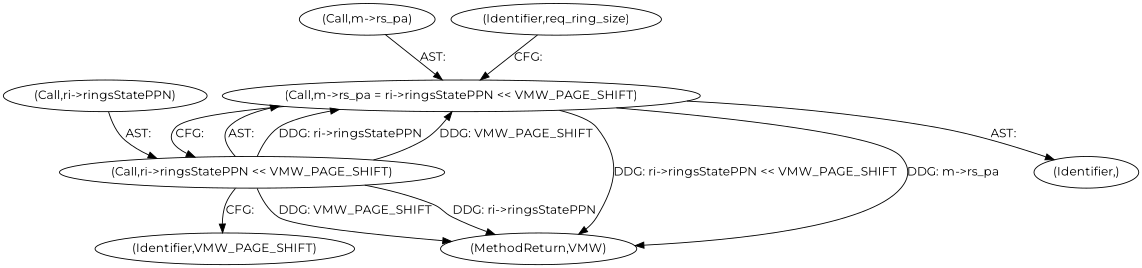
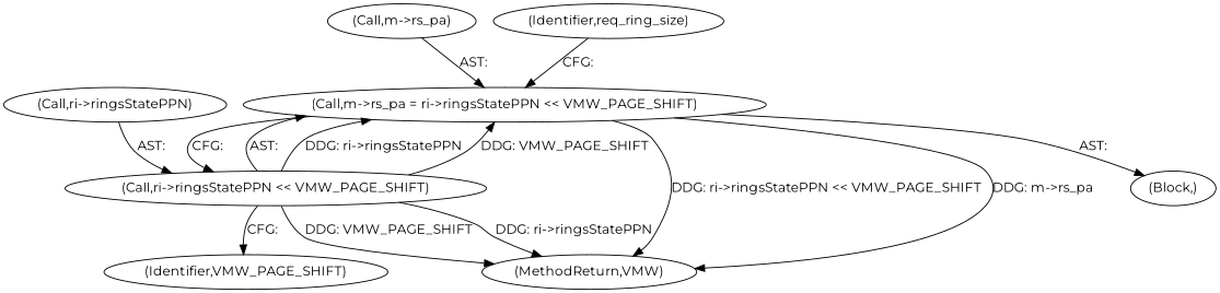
  digraph {
    fontname=Montserrat
    node [fontname=Montserrat]
    edge [fontname=Montserrat]
    n1 [label="(Call,m->rs_pa = ri->ringsStatePPN << VMW_PAGE_SHIFT)"]
    n2 [label="(Call,ri->ringsStatePPN << VMW_PAGE_SHIFT)"]
-   n3 [label="(Identifier,)"]
+   n3 [label="(Block,)"]
    n4 [label="(MethodReturn,VMW)"]
    n5 [label="(Identifier,VMW_PAGE_SHIFT)"]
    n6 [label="(Call,m->rs_pa)"]
    n7 [label="(Identifier,req_ring_size)"]
    n8 [label="(Call,ri->ringsStatePPN)"]
    n1 -> n2 [label="CFG: "]
    n1 -> n3 [label="AST: "]
    n1 -> n4 [label="DDG: ri->ringsStatePPN << VMW_PAGE_SHIFT"]
    n1 -> n4 [label="DDG: m->rs_pa"]
    n2 -> n1 [label="AST: "]
    n2 -> n1 [label="DDG: ri->ringsStatePPN"]
    n2 -> n1 [label="DDG: VMW_PAGE_SHIFT"]
    n2 -> n4 [label="DDG: VMW_PAGE_SHIFT"]
    n2 -> n4 [label="DDG: ri->ringsStatePPN"]
    n2 -> n5 [label="CFG: "]
    n6 -> n1 [label="AST: "]
    n7 -> n1 [label="CFG: "]
    n8 -> n2 [label="AST: "]
  }
